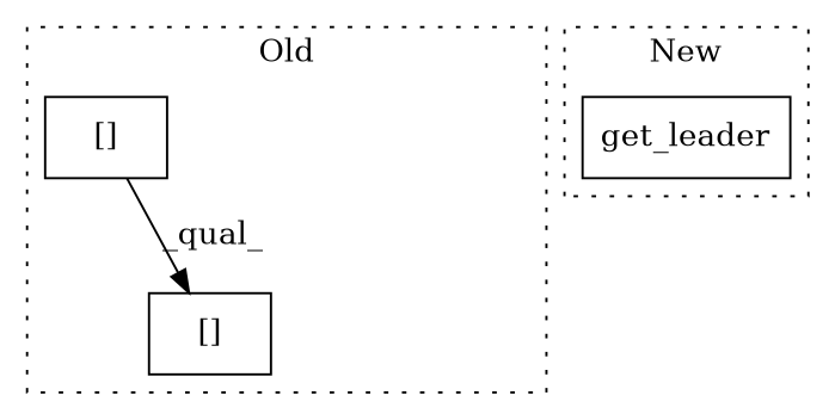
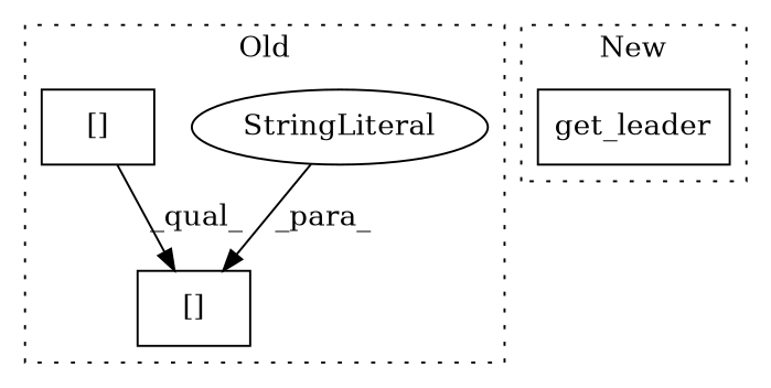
  digraph {
    node [a=2 shape=box]
    n1 [l="23,1" label="[]" s="18883,18914"]
+   n2 [a=45 l=8 label=StringLiteral s=18906 shape=ellipse]
    n3 [l="16,1" label="[]" s="18883,18904"]
    n4 [a=32 l="11,1" label=get_leader s="16339,16355"]
    subgraph cluster_1 {
      label=Old
      style=dotted
      n1
+     n2
      n3
    }
    subgraph cluster_2 {
      label=New
      style=dotted
      n4
    }
+   n2 -> n1 [label=_para_]
    n3 -> n1 [label=_qual_]
  }
